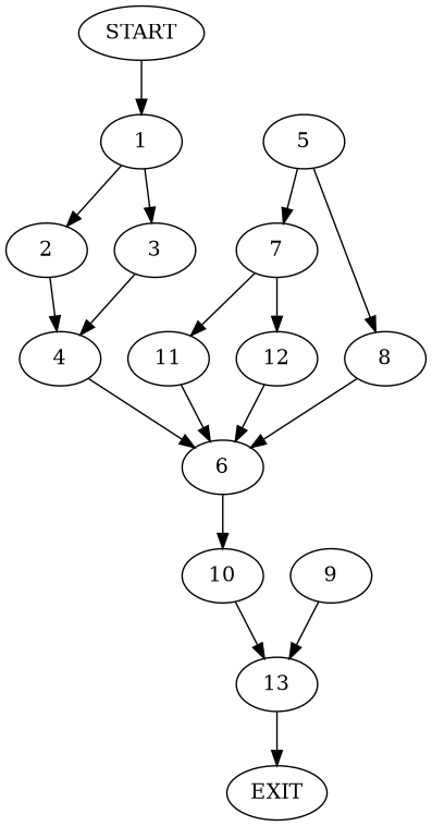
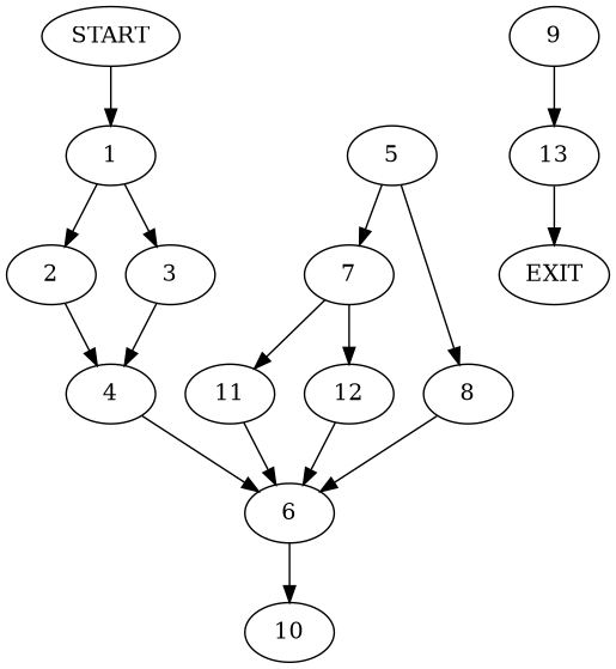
  digraph {
    n1 [label=START]
    1
    2
    3
    n5 [label=EXIT]
    4
    6
    5
    7
    8
    10
    11
    12
    9
    13
    n1 -> 1
    1 -> 2
    1 -> 3
    2 -> 4
    3 -> 4
    4 -> 6
    6 -> 10
    5 -> 7
    5 -> 8
    7 -> 11
    7 -> 12
    8 -> 6
-   10 -> 13
    11 -> 6
    12 -> 6
    9 -> 13
    13 -> n5
  }
